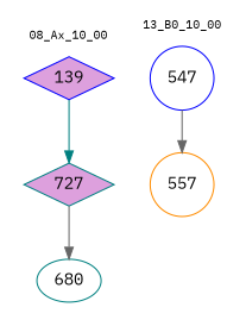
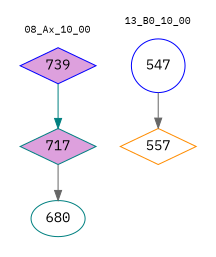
  digraph {
    fontname="IBM Plex Mono"
    node [color=teal fillcolor=white fontname="IBM Plex Mono" shape=diamond style=filled]
    edge [color=gray40 fontname="IBM Plex Mono"]
-   n1 [fillcolor=plum label=727]
+   n1 [fillcolor=plum label=717]
    n2 [label=680 shape=ellipse]
-   n3 [color=blue fillcolor=plum label=139]
+   n3 [color=blue fillcolor=plum label=739]
    n4 [color=blue label=547 shape=circle]
-   n5 [color=darkorange label=557 shape=circle]
+   n5 [color=darkorange label=557]
    subgraph cluster_1 {
      color=white
      fontsize=10
      label="08_Ax_10_00"
      n1
      n2
      n3
    }
    subgraph cluster_2 {
      color=white
      fontsize=10
      label="13_B0_10_00"
      n4
      n5
    }
    n1 -> n2
    n3 -> n1 [color=teal]
    n4 -> n5
  }
